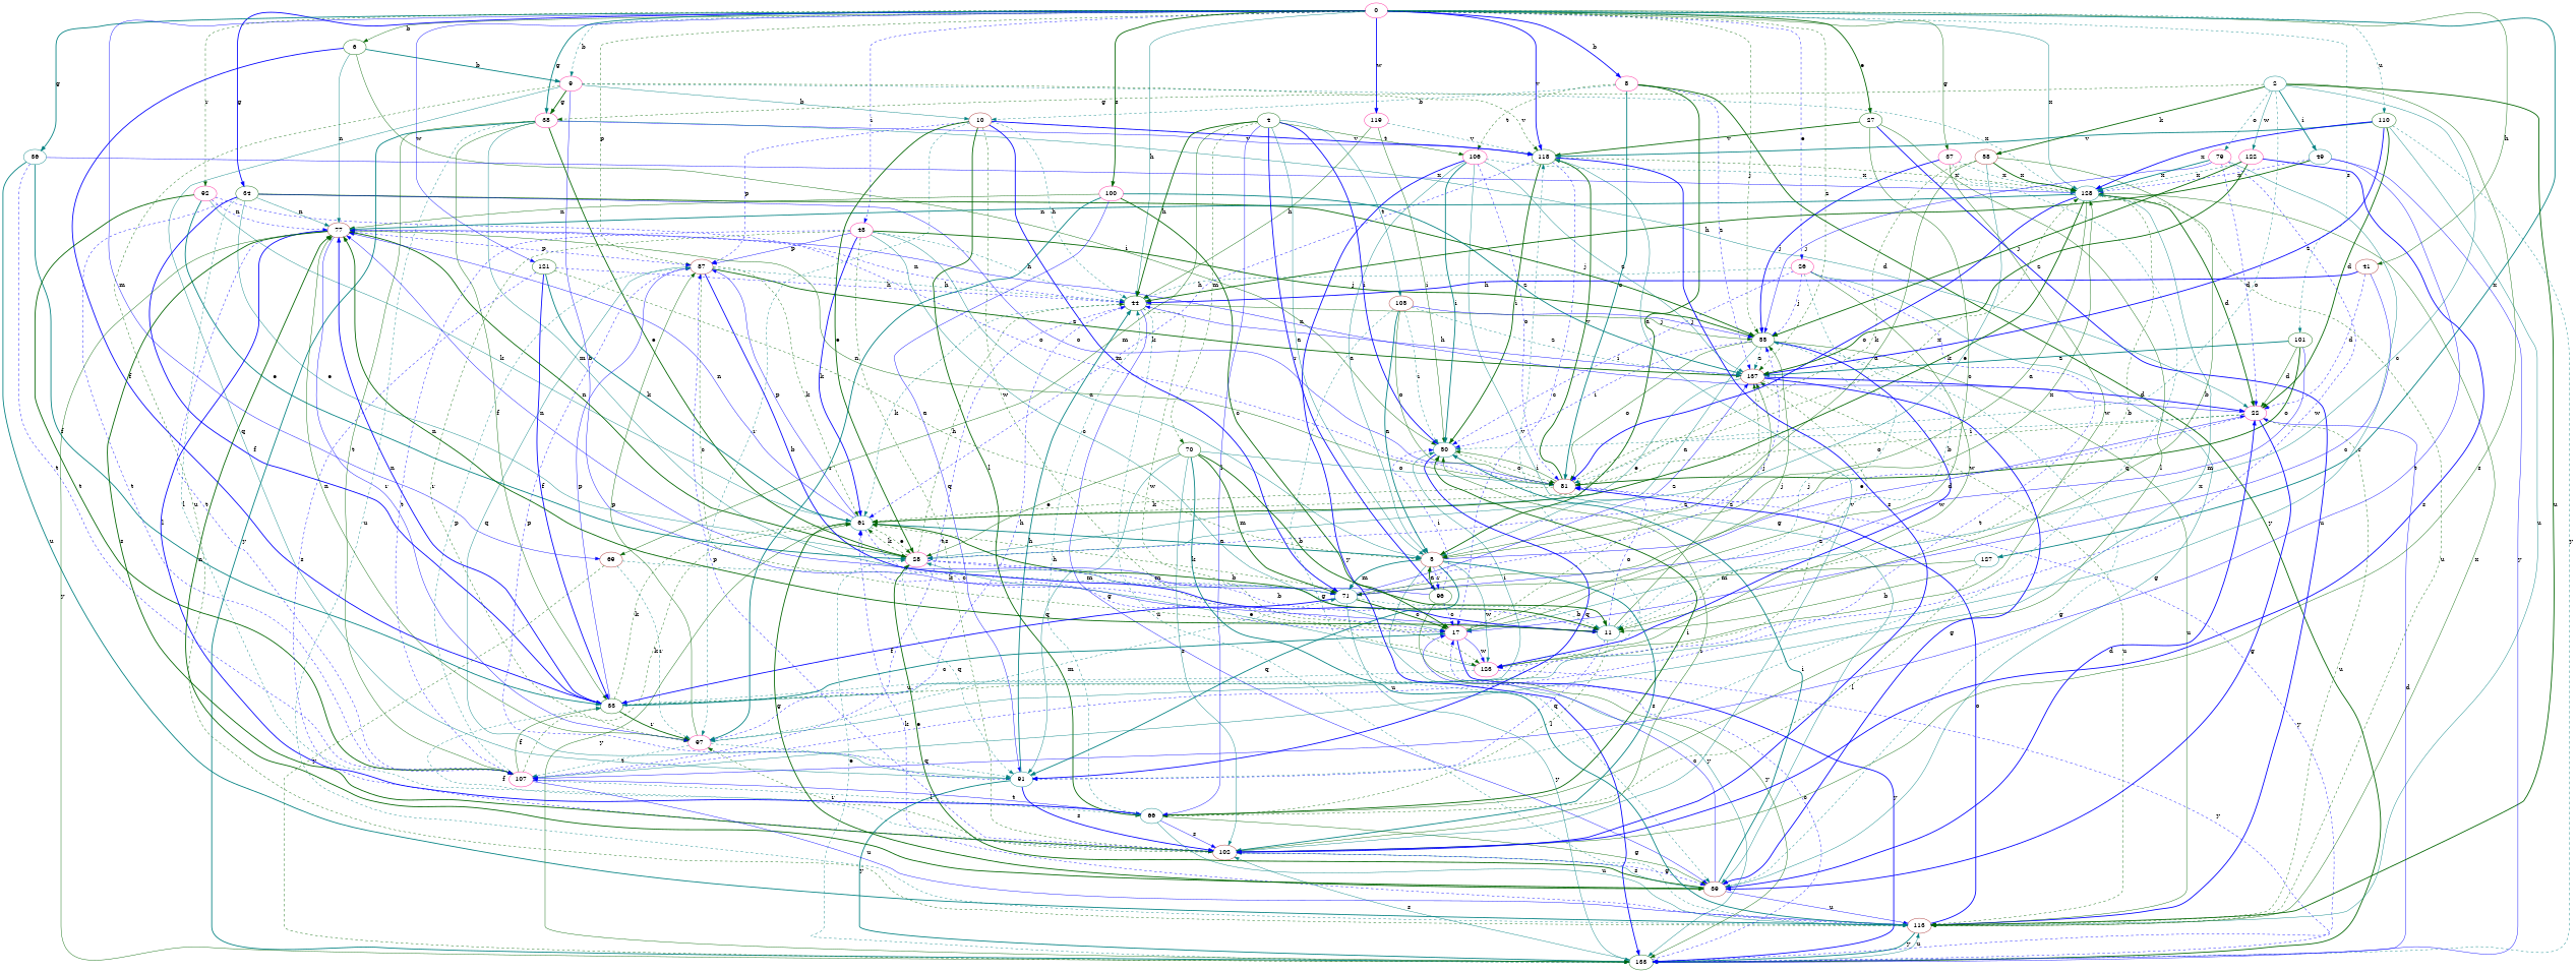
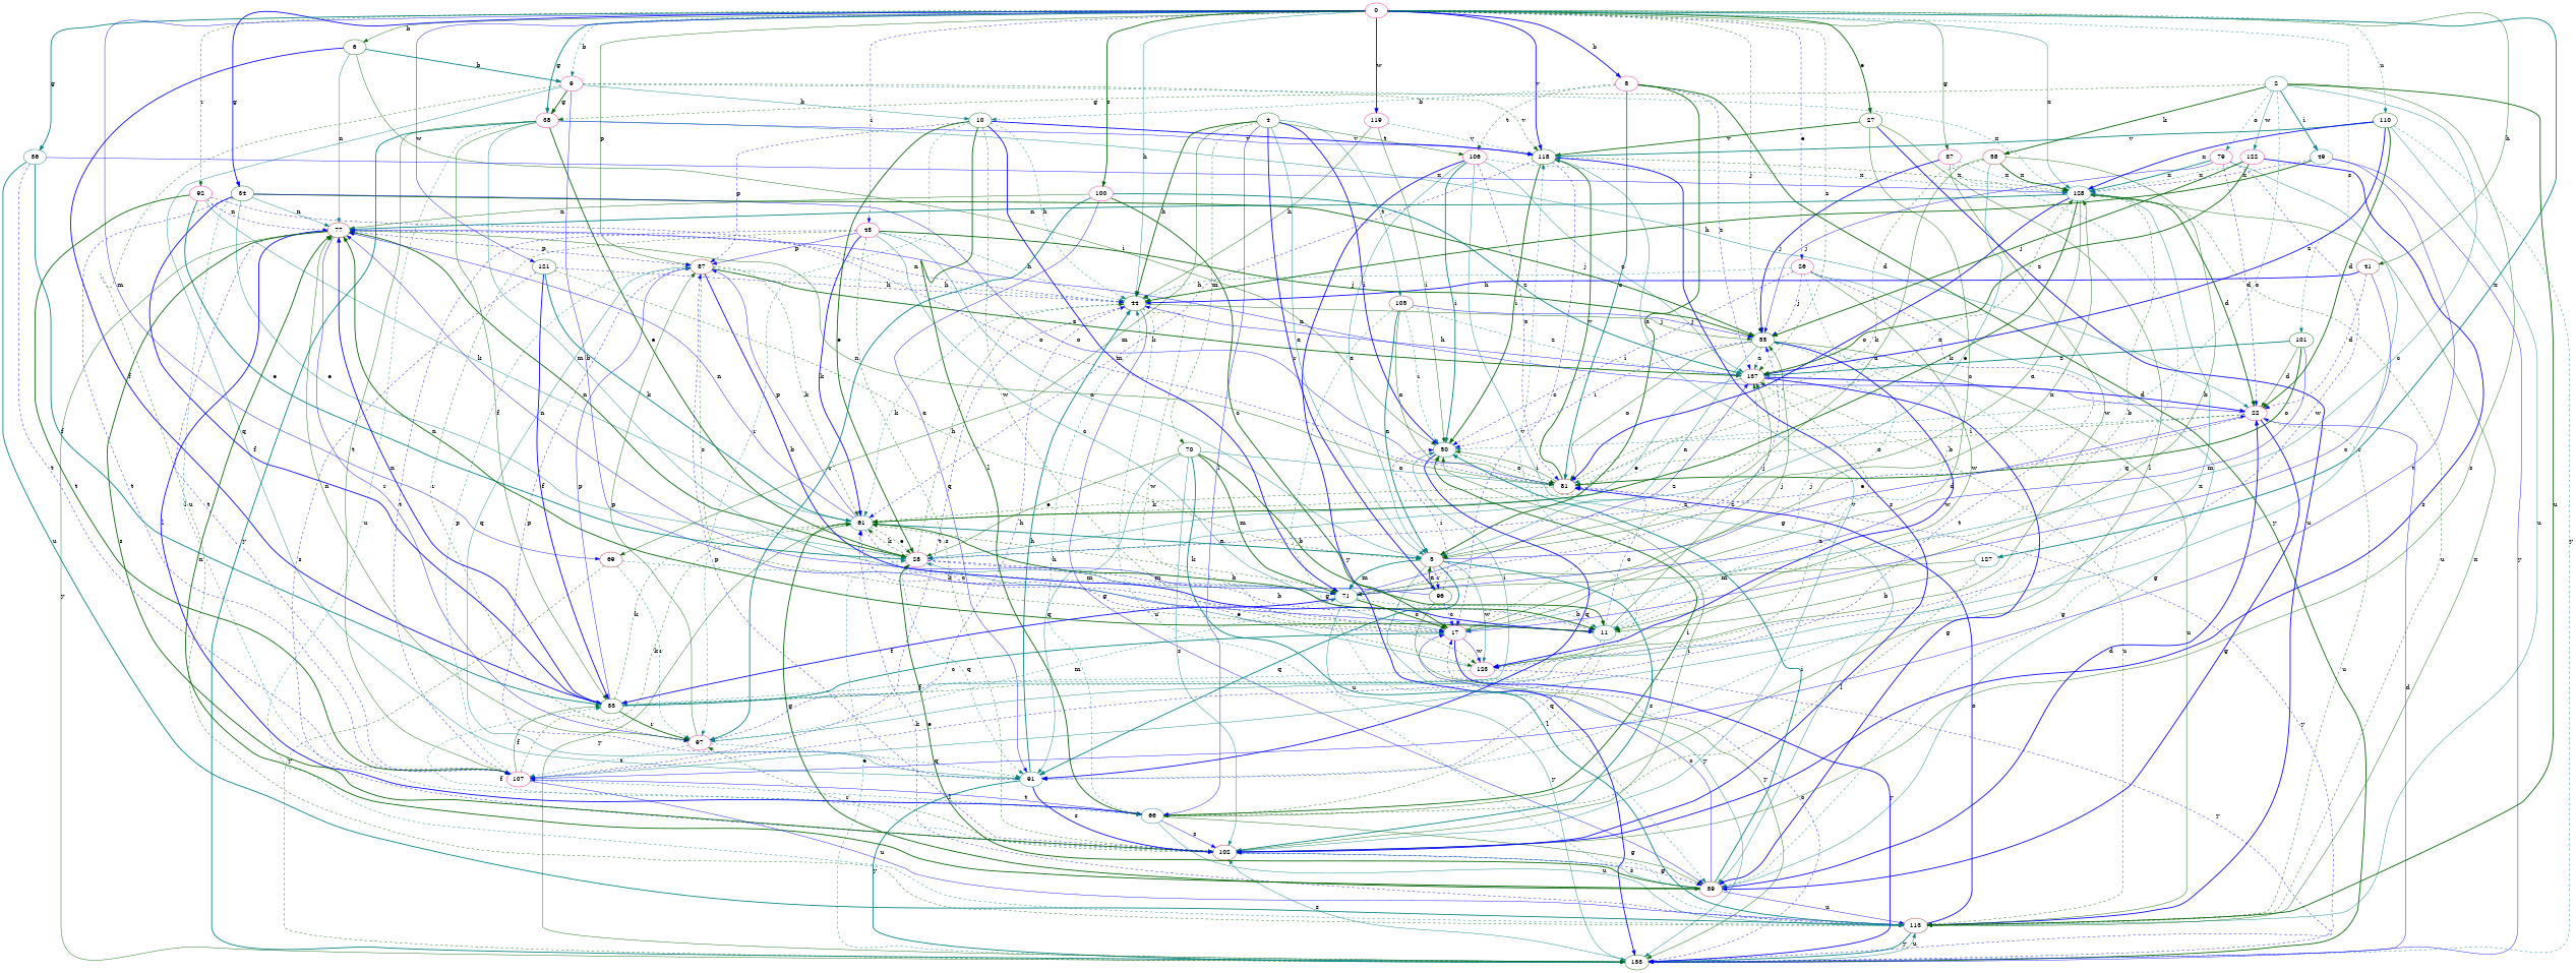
  strict digraph {
    node [color=deeppink]
    edge [color=darkgreen style=dashed]
    6 [color=darkgreen]
    0
    8
    9
    26
    27 [color=darkgreen]
    34 [color=darkgreen]
    36 [color=teal]
    37
    38
    41 [color=brown]
    44 [color=darkgreen]
    48
    55 [color=darkgreen]
    69 [color=brown]
    87 [color=brown]
    92
    100
    101 [color=darkgreen]
    110 [color=darkgreen]
    118 [color=darkgreen]
    119
    121 [color=darkgreen]
    127 [color=teal]
    128 [color=teal]
    137 [color=brown]
    50 [color=teal]
    33 [color=darkgreen]
    77 [color=brown]
    81 [color=brown]
    5 [color=brown]
    106
    133 [color=darkgreen]
-   10 [color=brown]
+   10 [color=darkgreen]
    113 [color=brown]
    91 [color=teal]
    11 [color=teal]
    123
    39 [color=brown]
    107
    17
    66 [color=teal]
    28
    22
    71 [color=teal]
    61 [color=teal]
    102 [color=brown]
    97
    2 [color=teal]
    49 [color=teal]
    58 [color=brown]
    79
    122
    4 [color=darkgreen]
    70 [color=darkgreen]
    96 [color=darkgreen]
    105 [color=brown]
    6 -> 9 [color=teal label=b style=bold]
    6 -> 50 [label=i style=solid]
    6 -> 33 [color=blue label=f style=bold]
    6 -> 77 [color=teal label=n style=solid]
    0 -> 6 [label=b style=solid]
    0 -> 8 [color=blue label=b style=bold]
    0 -> 9 [color=teal label=b]
    0 -> 26 [color=blue label=e]
    0 -> 27 [label=e style=bold]
    0 -> 34 [color=blue label=g style=bold]
    0 -> 36 [color=teal label=g style=bold]
    0 -> 37 [label=g style=solid]
    0 -> 38 [color=teal label=g style=bold]
    0 -> 41 [label=h style=solid]
    0 -> 44 [color=teal label=h style=solid]
    0 -> 48 [color=blue label=i]
    0 -> 55 [label=j]
    0 -> 69 [color=blue label=m style=solid]
-   0 -> 87 [label=p]
+   0 -> 87 [label=p style=solid]
    0 -> 92 [label=r]
    0 -> 100 [label=s style=bold]
    0 -> 101 [color=teal label=s]
    0 -> 110 [color=teal label=u]
    0 -> 118 [color=blue label=v style=bold]
    0 -> 119 [color=blue label=w style=bold]
    0 -> 121 [color=blue label=w style=solid]
    0 -> 127 [color=teal label=x style=bold]
    0 -> 128 [color=teal label=x style=solid]
    0 -> 137 [label=z]
    8 -> 137 [color=blue label=z]
    8 -> 81 [color=teal label=o style=bold]
    8 -> 5 [label=a style=bold]
    8 -> 106 [label=t]
    8 -> 133 [label=y style=bold]
    8 -> 10 [color=teal label=b]
    9 -> 38 [label=g style=bold]
    9 -> 118 [label=v]
    9 -> 128 [color=teal label=x]
    9 -> 10 [color=teal label=b style=solid]
    9 -> 113 [label=u]
    9 -> 91 [color=teal label=q style=solid]
    9 -> 11 [color=blue label=b style=solid]
    26 -> 44 [color=teal label=h]
    26 -> 55 [color=blue label=j]
    26 -> 50 [color=blue label=i]
    26 -> 11 [color=teal label=b]
    26 -> 123 [label=w style=solid]
    26 -> 39 [color=teal label=g style=solid]
    26 -> 107 [color=blue label=t]
    27 -> 118 [label=v style=bold]
    27 -> 113 [color=blue label=u style=bold]
    27 -> 17 [label=c style=solid]
    27 -> 66 [label=l style=solid]
    34 -> 55 [label=j style=bold]
    34 -> 33 [color=blue label=f style=bold]
    34 -> 77 [color=teal label=n style=solid]
    34 -> 81 [color=blue label=o style=solid]
    34 -> 107 [color=blue label=t]
    34 -> 66 [color=teal label=l]
    34 -> 28 [color=teal label=e style=solid]
    36 -> 128 [color=blue label=x style=solid]
    36 -> 33 [color=teal label=f style=bold]
    36 -> 113 [color=teal label=u style=bold]
    36 -> 107 [color=blue label=t]
    37 -> 55 [color=blue label=j style=bold]
    37 -> 128 [color=teal label=x]
    37 -> 91 [color=teal label=q]
    37 -> 123 [label=w style=solid]
    38 -> 118 [color=blue label=v style=solid]
    38 -> 33 [label=f style=solid]
    38 -> 133 [color=teal label=y style=bold]
    38 -> 113 [color=teal label=u]
    38 -> 107 [label=t style=solid]
    38 -> 28 [label=e style=bold]
    38 -> 22 [color=teal label=d style=solid]
    38 -> 71 [color=teal label=m style=solid]
    41 -> 44 [color=blue label=h style=bold]
    41 -> 17 [color=blue label=c style=solid]
    41 -> 22 [color=blue label=d]
    44 -> 55 [label=j style=solid]
    44 -> 77 [color=blue label=n]
    44 -> 113 [color=teal label=u]
    44 -> 123 [label=w]
    44 -> 39 [color=blue label=g style=solid]
    44 -> 107 [color=blue label=t]
    44 -> 61 [color=teal label=k]
    48 -> 44 [color=teal label=h]
    48 -> 55 [label=j style=bold]
    48 -> 87 [color=blue label=p style=solid]
    48 -> 5 [color=teal label=a style=solid]
    48 -> 107 [color=blue label=t]
    48 -> 17 [color=teal label=c style=solid]
    48 -> 61 [color=blue label=k style=bold]
    48 -> 102 [label=s]
    48 -> 97 [label=r]
    55 -> 137 [color=teal label=z]
    55 -> 50 [color=blue label=i]
    55 -> 81 [label=o style=solid]
    55 -> 5 [color=teal label=a style=solid]
    55 -> 113 [label=u style=solid]
    55 -> 123 [color=blue label=w style=bold]
    55 -> 39 [color=teal label=g]
    69 -> 133 [label=y]
    69 -> 71 [color=teal label=m]
    69 -> 97 [color=teal label=r]
    87 -> 44 [color=teal label=h]
    87 -> 137 [label=z style=bold]
    87 -> 91 [color=teal label=q style=solid]
    87 -> 11 [color=blue label=b style=bold]
    87 -> 17 [label=c]
    87 -> 61 [label=k]
    92 -> 77 [color=blue label=n]
    92 -> 81 [color=blue label=o]
    92 -> 107 [label=t style=bold]
    92 -> 28 [color=teal label=e style=bold]
    92 -> 61 [color=teal label=k style=solid]
    100 -> 137 [color=teal label=z style=bold]
    100 -> 77 [label=n style=solid]
    100 -> 91 [color=blue label=q style=solid]
    100 -> 17 [label=c style=bold]
    100 -> 97 [color=teal label=r style=bold]
    101 -> 137 [color=teal label=z style=bold]
    101 -> 81 [label=o style=bold]
    101 -> 22 [label=d style=solid]
    101 -> 71 [color=blue label=m style=solid]
    110 -> 118 [color=teal label=v style=bold]
    110 -> 128 [color=blue label=x style=bold]
    110 -> 137 [color=blue label=z style=bold]
    110 -> 133 [color=teal label=y]
    110 -> 113 [color=teal label=u style=solid]
    110 -> 22 [label=d style=bold]
    118 -> 128 [label=x]
    118 -> 50 [label=i style=bold]
    118 -> 17 [color=blue label=c]
    118 -> 61 [color=blue label=k]
    118 -> 102 [color=blue label=s style=bold]
    119 -> 44 [label=h style=solid]
    119 -> 118 [color=teal label=v]
    119 -> 50 [label=i style=solid]
    121 -> 44 [color=blue label=h]
    121 -> 33 [color=blue label=f style=bold]
    121 -> 5 [label=a]
    121 -> 61 [color=teal label=k style=bold]
    121 -> 102 [color=blue label=s]
    127 -> 11 [label=b style=solid]
    127 -> 66 [label=l]
    127 -> 71 [label=m style=solid]
    128 -> 77 [color=teal label=n style=bold]
    128 -> 81 [color=blue label=o style=bold]
    128 -> 5 [label=a style=solid]
    128 -> 113 [label=u]
    128 -> 11 [label=b]
    128 -> 22 [label=d style=bold]
    128 -> 61 [label=k style=bold]
    137 -> 44 [color=blue label=h style=solid]
    137 -> 113 [label=u]
    137 -> 39 [color=blue label=g style=bold]
    137 -> 28 [color=teal label=e style=solid]
    137 -> 22 [color=blue label=d style=bold]
    50 -> 81 [label=o]
    50 -> 91 [color=blue label=q style=bold]
    33 -> 87 [color=blue label=p style=solid]
    33 -> 118 [color=teal label=v]
    33 -> 137 [label=z]
    33 -> 50 [color=teal label=i style=solid]
    33 -> 77 [color=blue label=n style=bold]
    33 -> 17 [color=teal label=c style=bold]
    33 -> 61 [label=k]
    33 -> 97 [label=r style=bold]
    77 -> 87 [color=blue label=p]
    77 -> 133 [label=y style=solid]
    77 -> 107 [color=blue label=t]
    77 -> 66 [color=blue label=l style=bold]
    77 -> 102 [label=s style=bold]
    77 -> 97 [color=blue label=r style=solid]
    81 -> 118 [label=v style=bold]
    81 -> 128 [label=x]
    81 -> 50 [label=i style=solid]
    81 -> 77 [label=n style=solid]
    81 -> 133 [color=blue label=y]
    81 -> 61 [label=k]
    5 -> 133 [color=teal label=y style=solid]
    5 -> 91 [color=teal label=q style=bold]
    5 -> 123 [color=teal label=w style=solid]
    5 -> 22 [color=blue label=d style=solid]
    5 -> 71 [color=teal label=m style=bold]
    5 -> 102 [color=teal label=s style=bold]
    5 -> 96 [color=blue label=r]
    106 -> 128 [color=teal label=x]
    106 -> 137 [color=teal label=z style=solid]
    106 -> 50 [color=teal label=i style=bold]
    106 -> 81 [color=blue label=o]
    106 -> 5 [color=teal label=a style=solid]
    106 -> 133 [color=blue label=y style=bold]
    106 -> 39 [color=teal label=g style=solid]
    133 -> 113 [color=teal label=u style=solid]
    133 -> 17 [color=blue label=c]
    133 -> 28 [color=teal label=e]
    133 -> 22 [color=blue label=d style=solid]
    133 -> 102 [color=teal label=s style=solid]
    10 -> 44 [color=teal label=h]
    10 -> 87 [color=blue label=p]
    10 -> 118 [color=blue label=v style=bold]
    10 -> 123 [label=w]
    10 -> 66 [label=l style=bold]
    10 -> 28 [label=e style=bold]
    10 -> 71 [color=blue label=m style=bold]
    10 -> 97 [color=teal label=r]
    113 -> 128 [label=x style=solid]
    113 -> 81 [color=blue label=o style=bold]
    113 -> 133 [color=teal label=y style=bold]
    113 -> 61 [color=blue label=k]
    91 -> 44 [color=teal label=h style=bold]
    91 -> 87 [color=blue label=p]
    91 -> 133 [color=teal label=y style=bold]
    91 -> 102 [color=blue label=s style=bold]
    11 -> 55 [color=teal label=j]
    11 -> 137 [label=z style=solid]
    11 -> 77 [label=n style=bold]
    11 -> 81 [color=blue label=o]
    11 -> 91 [color=blue label=q]
    11 -> 66 [label=l]
-   123 -> 33 [color=teal label=u]
+   123 -> 33 [color=teal label=f]
    123 -> 133 [color=blue label=y]
    123 -> 28 [color=teal label=e style=solid]
    39 -> 50 [color=teal label=i style=bold]
    39 -> 77 [label=n style=bold]
    39 -> 113 [color=blue label=u style=solid]
    39 -> 17 [color=blue label=c style=solid]
    39 -> 28 [label=e style=bold]
    39 -> 22 [color=blue label=d style=bold]
    39 -> 102 [color=teal label=s style=solid]
    107 -> 87 [color=teal label=p]
    107 -> 128 [color=teal label=x style=solid]
    107 -> 33 [label=f style=solid]
    107 -> 113 [color=blue label=u style=solid]
    107 -> 66 [color=teal label=l]
    107 -> 61 [label=k]
    17 -> 55 [label=j style=solid]
    17 -> 137 [label=z]
    17 -> 133 [color=blue label=y style=bold]
    17 -> 123 [color=blue label=w style=solid]
    17 -> 61 [color=blue label=k]
    66 -> 44 [color=teal label=h]
    66 -> 50 [label=i style=bold]
    66 -> 113 [color=teal label=u style=solid]
    66 -> 39 [label=g style=solid]
    66 -> 107 [color=blue label=t style=solid]
    66 -> 102 [color=blue label=s style=solid]
    28 -> 44 [label=h]
    28 -> 77 [label=n style=bold]
    28 -> 91 [color=teal label=q]
    28 -> 11 [color=blue label=b]
    28 -> 71 [color=blue label=m]
    28 -> 61 [label=k]
    22 -> 50 [color=teal label=i]
    22 -> 77 [color=blue label=n style=solid]
    22 -> 81 [label=o]
    22 -> 113 [label=u]
    22 -> 39 [color=blue label=g style=bold]
    22 -> 28 [color=blue label=e]
    71 -> 55 [color=blue label=j]
    71 -> 128 [label=x style=solid]
    71 -> 137 [color=blue label=z style=solid]
    71 -> 33 [color=blue label=f style=bold]
    71 -> 133 [color=teal label=y style=solid]
    71 -> 11 [color=teal label=b]
    71 -> 17 [label=c style=bold]
    71 -> 61 [label=k]
    61 -> 87 [color=blue label=p style=solid]
    61 -> 77 [color=blue label=n style=solid]
    61 -> 5 [color=teal label=a style=bold]
    61 -> 133 [label=y style=solid]
    61 -> 11 [label=b style=bold]
    61 -> 39 [label=g style=bold]
    61 -> 17 [color=blue label=c]
    61 -> 28 [label=e]
    102 -> 87 [color=blue label=p]
    102 -> 118 [color=teal label=v style=solid]
    102 -> 50 [label=i style=solid]
    102 -> 33 [color=teal label=f]
    102 -> 39 [color=blue label=g]
    102 -> 97 [label=r]
    97 -> 44 [color=blue label=h]
    97 -> 87 [label=p style=solid]
    97 -> 77 [label=n style=solid]
    97 -> 91 [color=teal label=q]
    97 -> 107 [color=teal label=t]
    97 -> 71 [color=teal label=m]
    2 -> 38 [label=g]
    2 -> 81 [color=teal label=o]
    2 -> 113 [label=u style=bold]
    2 -> 17 [color=teal label=c style=solid]
    2 -> 102 [label=s style=solid]
    2 -> 49 [color=teal label=i style=bold]
    2 -> 58 [label=k style=bold]
    2 -> 79 [color=teal label=o]
    2 -> 122 [color=teal label=w style=solid]
    49 -> 44 [label=h style=bold]
    49 -> 128 [color=blue label=x]
    49 -> 133 [color=blue label=y style=solid]
    49 -> 107 [color=blue label=t style=solid]
    58 -> 128 [label=x style=bold]
    58 -> 5 [label=a style=solid]
    58 -> 11 [label=b style=solid]
    58 -> 28 [color=teal label=e style=solid]
    58 -> 61 [label=k]
    79 -> 55 [color=blue label=j style=solid]
    79 -> 128 [color=teal label=x style=bold]
    79 -> 123 [color=blue label=w]
    79 -> 22 [color=blue label=d]
    79 -> 97 [color=teal label=r style=solid]
    122 -> 55 [label=j style=bold]
    122 -> 128 [color=teal label=x]
    122 -> 137 [label=z style=bold]
    122 -> 102 [color=blue label=s style=bold]
    4 -> 44 [label=h style=bold]
    4 -> 69 [label=m style=solid]
    4 -> 50 [color=blue label=i style=bold]
    4 -> 5 [color=teal label=a style=solid]
    4 -> 106 [label=t style=solid]
    4 -> 66 [color=blue label=l style=solid]
    4 -> 70 [label=m]
    4 -> 96 [color=blue label=r style=bold]
    4 -> 105 [color=teal label=t style=solid]
    70 -> 81 [color=teal label=o style=solid]
    70 -> 113 [color=teal label=u style=bold]
    70 -> 91 [color=teal label=q style=solid]
    70 -> 11 [label=b style=bold]
    70 -> 28 [label=e style=solid]
    70 -> 71 [label=m style=bold]
    70 -> 102 [color=teal label=s style=solid]
    96 -> 50 [color=blue label=i]
    96 -> 77 [color=blue label=n style=solid]
    96 -> 5 [label=a style=bold]
    96 -> 133 [label=y style=solid]
    96 -> 17 [color=blue label=c]
    105 -> 55 [color=blue label=j style=solid]
    105 -> 137 [color=teal label=z]
    105 -> 50 [color=teal label=i]
    105 -> 81 [label=o style=solid]
    105 -> 5 [color=teal label=a style=bold]
    105 -> 39 [color=teal label=g]
  }
